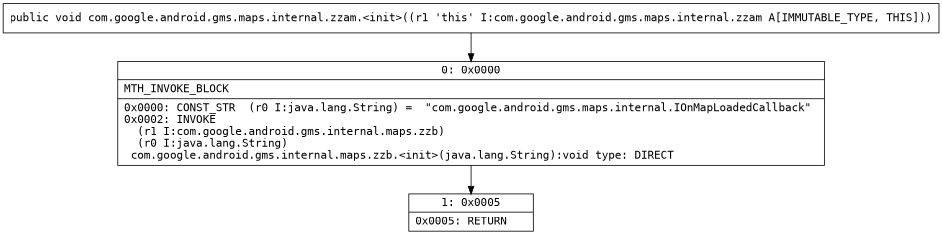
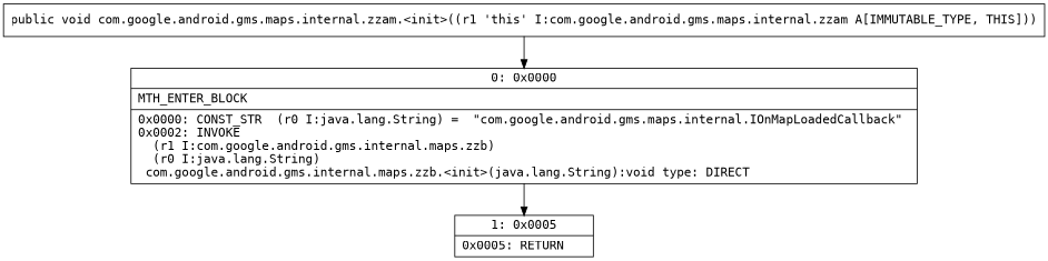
  digraph {
    fontname="DejaVu Sans Mono"
    node [shape=record fontname="DejaVu Sans Mono"]
    edge [fontname="DejaVu Sans Mono"]
-   n1 [label="{0\:\ 0x0000|MTH_INVOKE_BLOCK\l|0x0000: CONST_STR  (r0 I:java.lang.String) =  \"com.google.android.gms.maps.internal.IOnMapLoadedCallback\" \l0x0002: INVOKE  \l  (r1 I:com.google.android.gms.internal.maps.zzb)\l  (r0 I:java.lang.String)\l com.google.android.gms.internal.maps.zzb.\<init\>(java.lang.String):void type: DIRECT \l}"]
+   n1 [label="{0\:\ 0x0000|MTH_ENTER_BLOCK\l|0x0000: CONST_STR  (r0 I:java.lang.String) =  \"com.google.android.gms.maps.internal.IOnMapLoadedCallback\" \l0x0002: INVOKE  \l  (r1 I:com.google.android.gms.internal.maps.zzb)\l  (r0 I:java.lang.String)\l com.google.android.gms.internal.maps.zzb.\<init\>(java.lang.String):void type: DIRECT \l}"]
    n2 [label="{1\:\ 0x0005|0x0005: RETURN   \l}"]
    n3 [label="{public void com.google.android.gms.maps.internal.zzam.\<init\>((r1 'this' I:com.google.android.gms.maps.internal.zzam A[IMMUTABLE_TYPE, THIS])) }"]
    n1 -> n2
    n3 -> n1
  }
